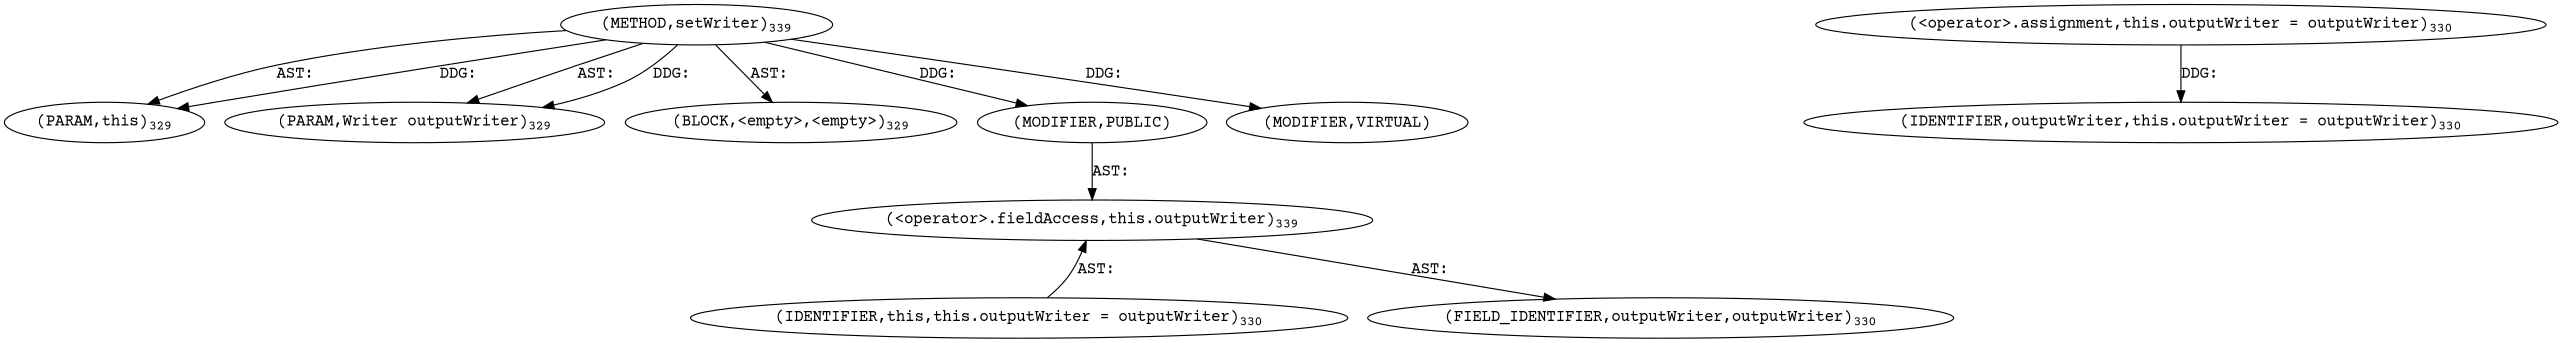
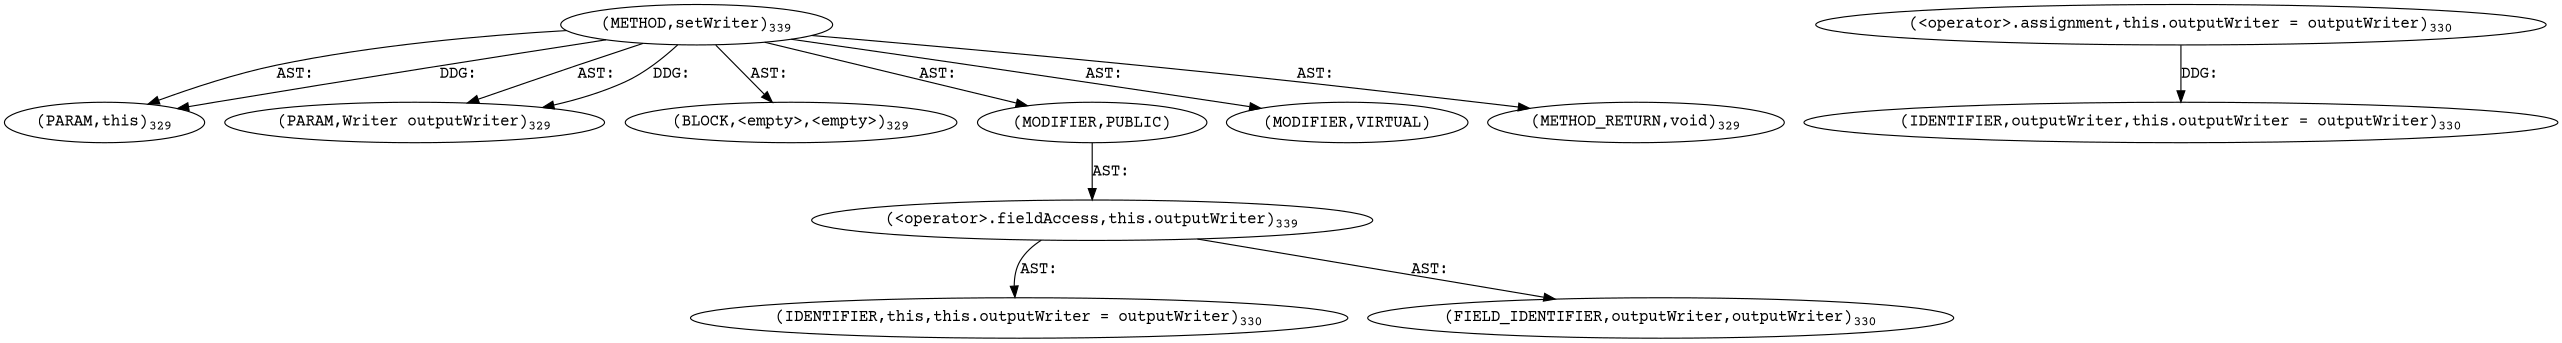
  digraph {
    fontname="Courier Prime"
    node [fontname="Courier Prime"]
    edge [fontname="Courier Prime"]
    n1 [label=<(METHOD,setWriter)<SUB>339</SUB>>]
    n2 [label=<(PARAM,this)<SUB>329</SUB>>]
    n3 [label=<(PARAM,Writer outputWriter)<SUB>329</SUB>>]
    n4 [label=<(BLOCK,&lt;empty&gt;,&lt;empty&gt;)<SUB>329</SUB>>]
    n5 [label=<(MODIFIER,PUBLIC)>]
    n6 [label=<(MODIFIER,VIRTUAL)>]
+   n7 [label=<(METHOD_RETURN,void)<SUB>329</SUB>>]
    n8 [label=<(&lt;operator&gt;.fieldAccess,this.outputWriter)<SUB>339</SUB>>]
    n9 [label=<(&lt;operator&gt;.assignment,this.outputWriter = outputWriter)<SUB>330</SUB>>]
    n10 [label=<(IDENTIFIER,outputWriter,this.outputWriter = outputWriter)<SUB>330</SUB>>]
    n11 [label=<(IDENTIFIER,this,this.outputWriter = outputWriter)<SUB>330</SUB>>]
    n12 [label=<(FIELD_IDENTIFIER,outputWriter,outputWriter)<SUB>330</SUB>>]
    n1 -> n2 [label="AST: "]
    n1 -> n2 [label="DDG: "]
    n1 -> n3 [label="AST: "]
    n1 -> n3 [label="DDG: "]
    n1 -> n4 [label="AST: "]
-   n1 -> n5 [label="DDG: "]
-   n1 -> n6 [label="DDG: "]
+   n1 -> n5 [label="AST: "]
+   n1 -> n6 [label="AST: "]
+   n1 -> n7 [label="AST: "]
    n5 -> n8 [label="AST: "]
-   n11 -> n8 [label="AST: "]
+   n8 -> n11 [label="AST: "]
    n8 -> n12 [label="AST: "]
    n9 -> n10 [label="DDG: "]
  }
